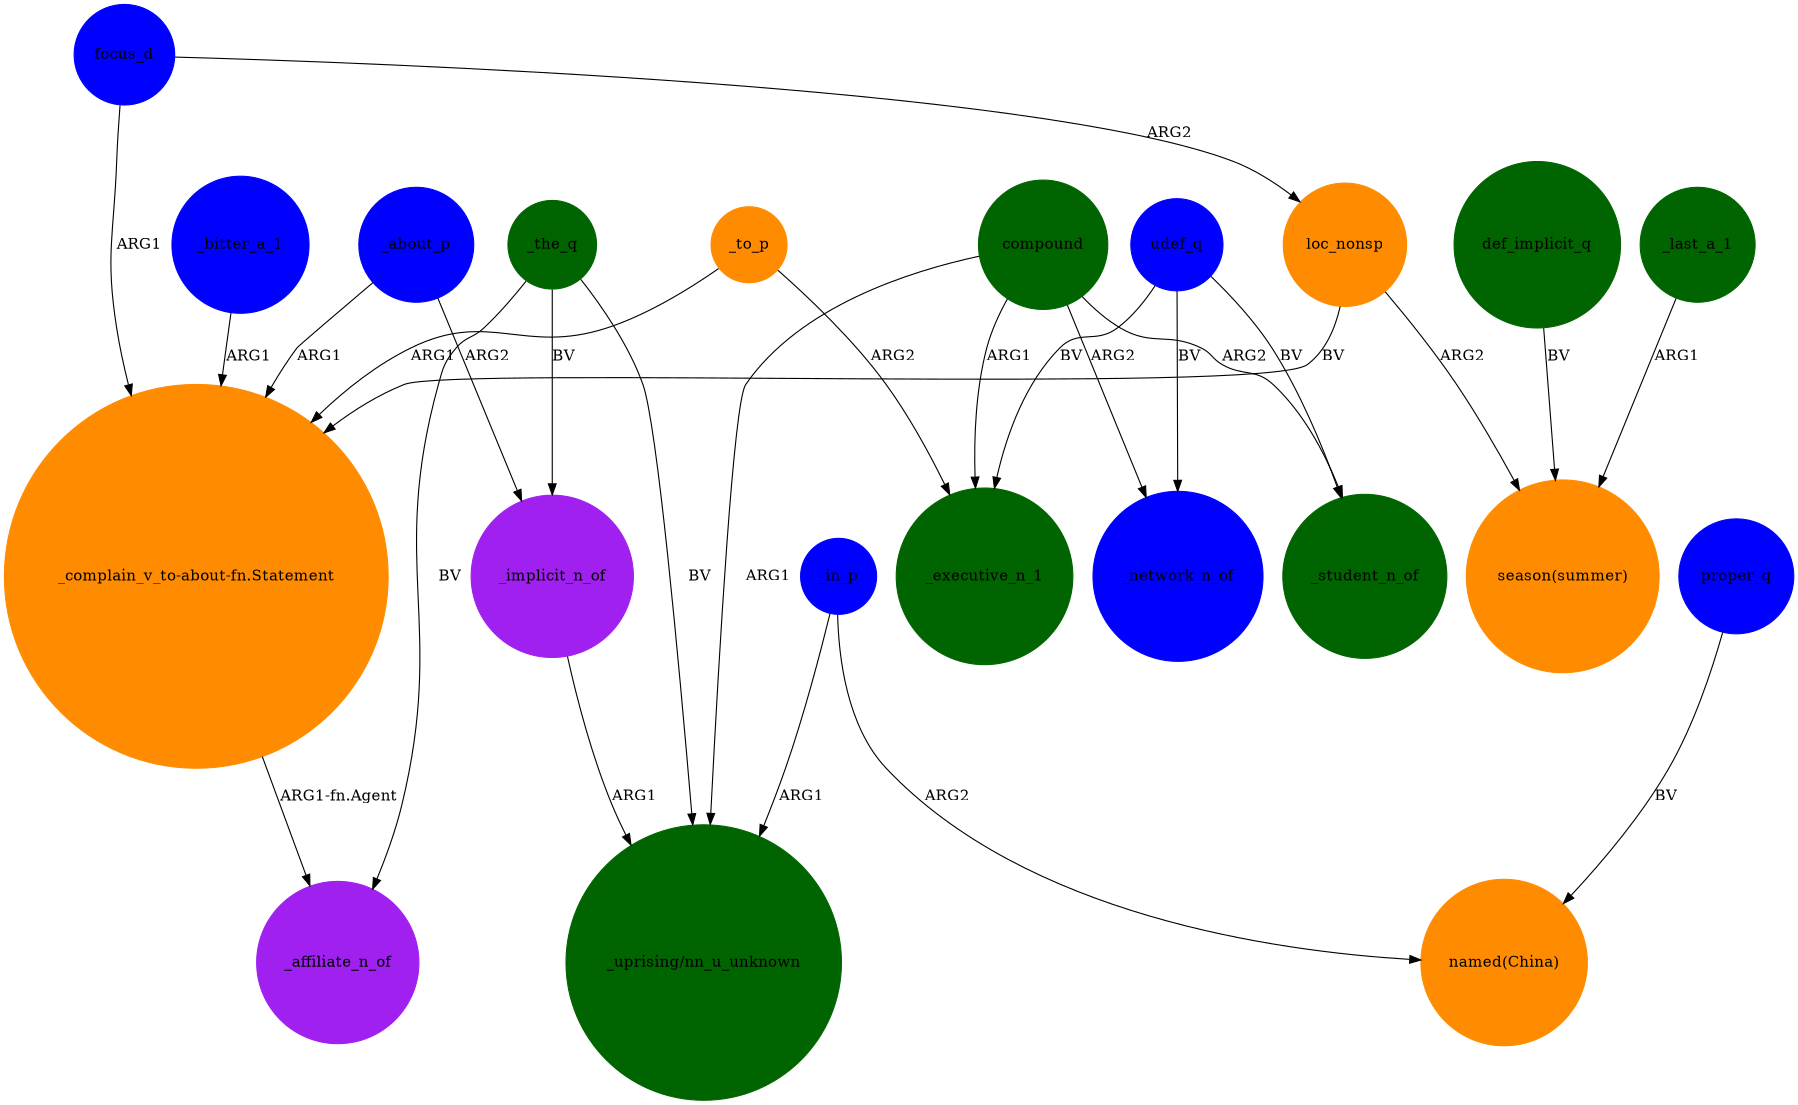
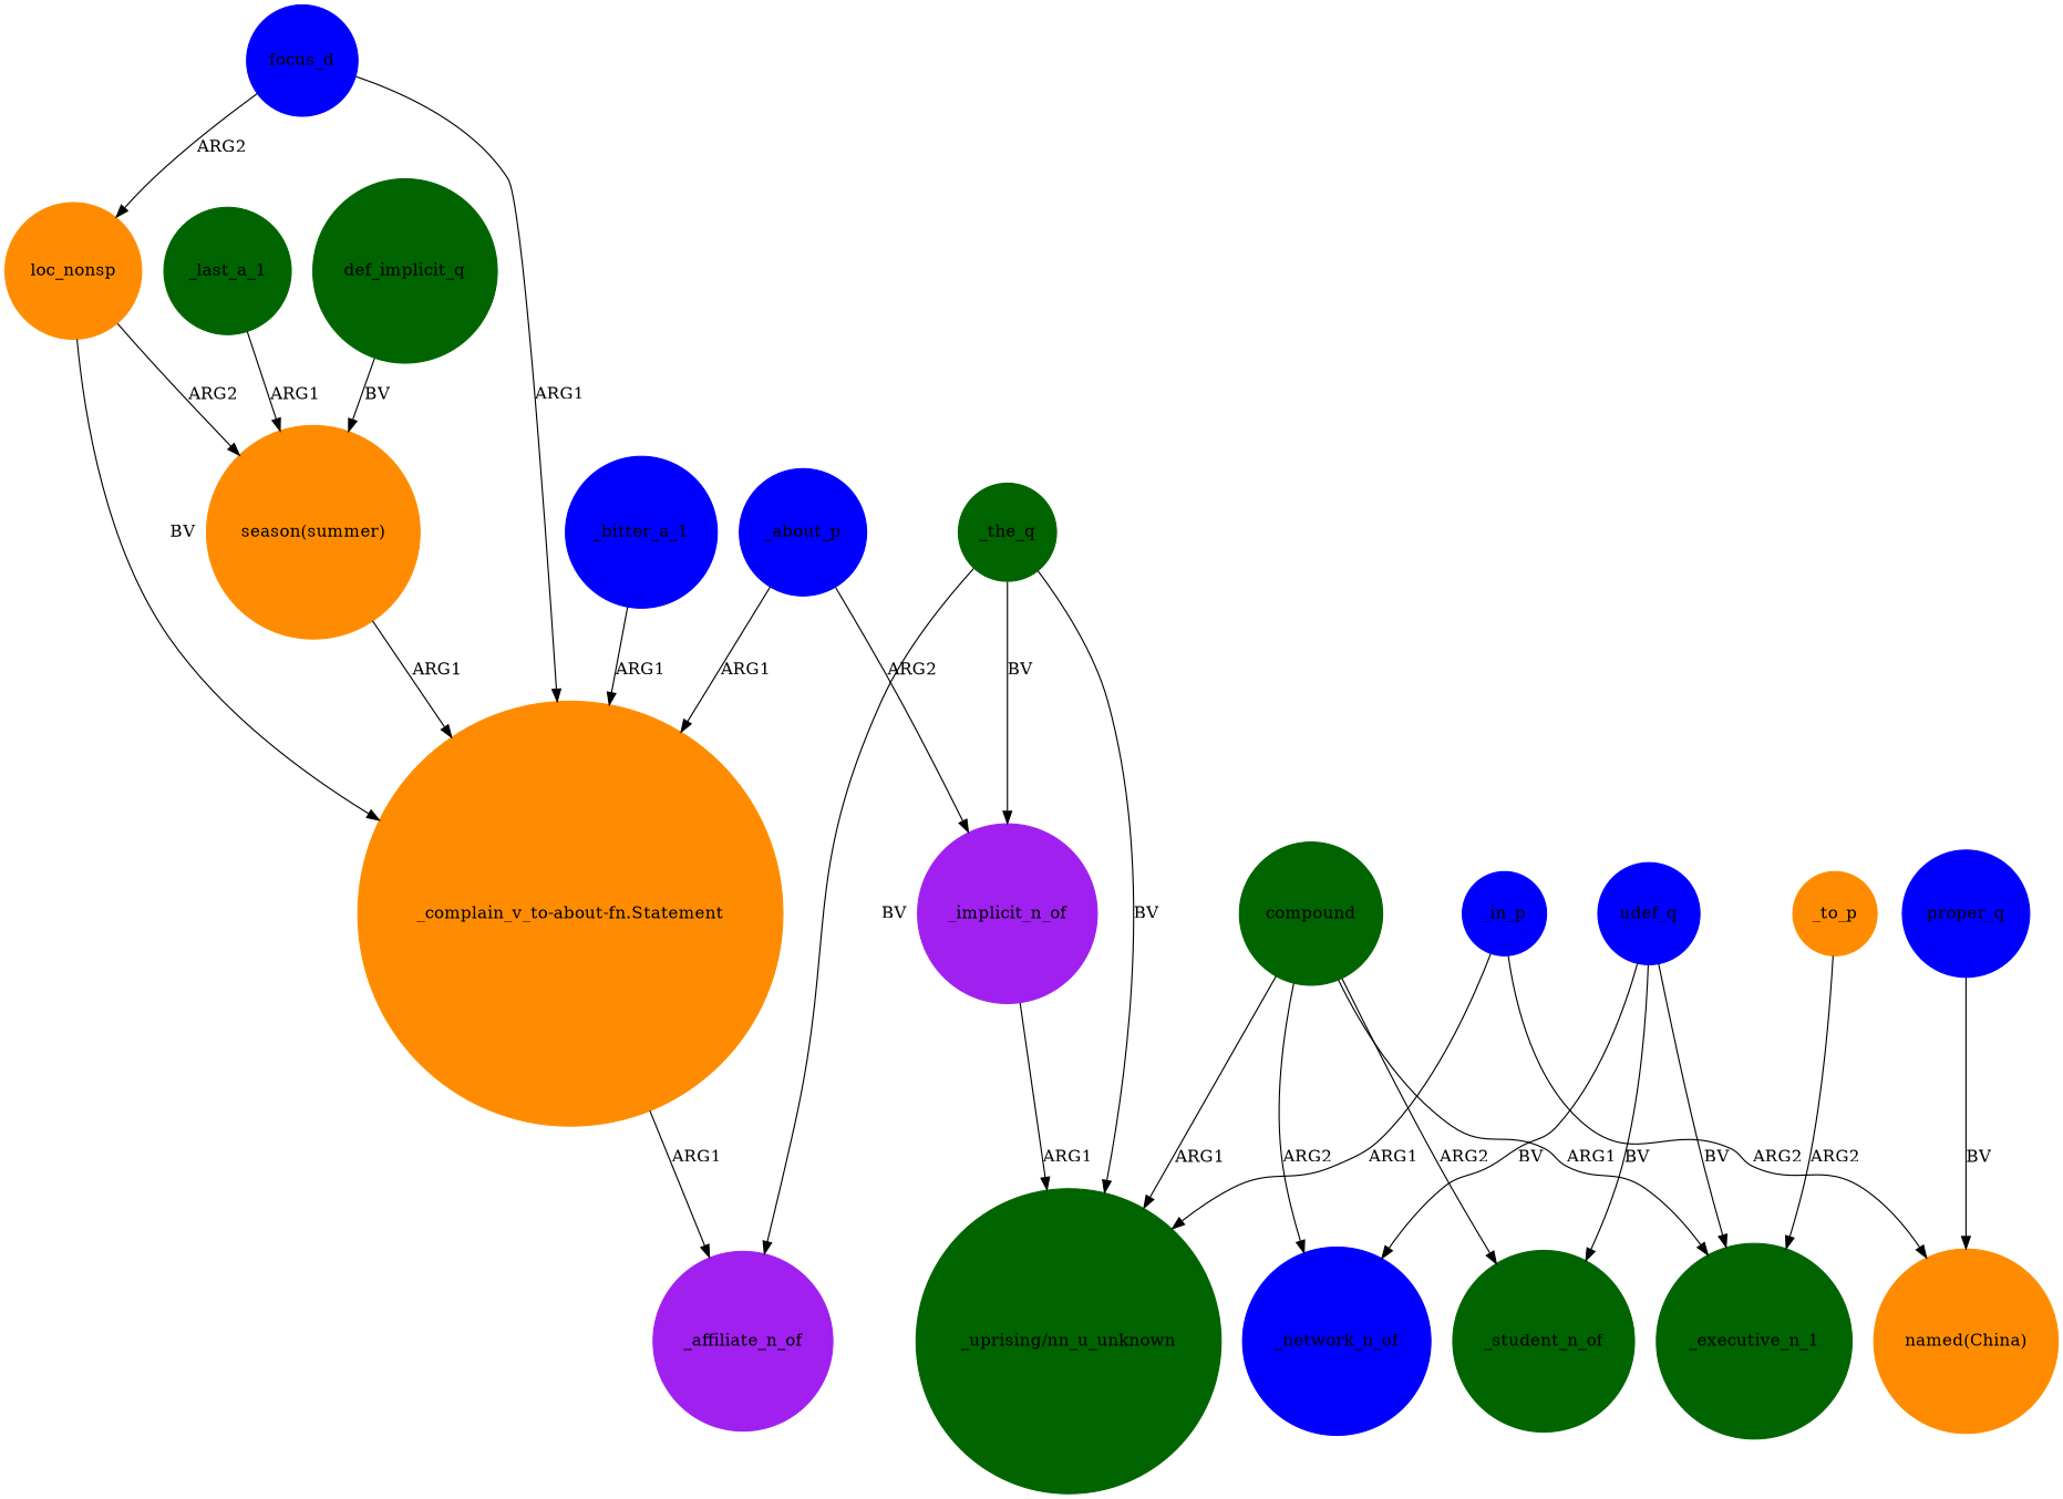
  digraph {
    node [color=darkgreen shape=circle style=filled]
    _affiliate_n_of [color=purple]
    _the_q
    n3 [color=purple label=_implicit_n_of]
    "_uprising/nn_u_unknown"
    focus_d [color=blue]
    loc_nonsp [color=darkorange]
    "_complain_v_to-about-fn.Statement" [color=darkorange]
    "season(summer)" [color=darkorange]
    udef_q [color=blue]
    _executive_n_1
    _student_n_of
    _network_n_of [color=blue]
    _about_p [color=blue]
    compound
    _to_p [color=darkorange]
    _last_a_1
    def_implicit_q
    proper_q [color=blue]
    "named(China)" [color=darkorange]
    _in_p [color=blue]
    _bitter_a_1 [color=blue]
    _the_q -> _affiliate_n_of [label=BV]
    _the_q -> n3 [label=BV]
    _the_q -> "_uprising/nn_u_unknown" [label=BV]
    n3 -> "_uprising/nn_u_unknown" [label=ARG1]
    focus_d -> loc_nonsp [label=ARG2]
    focus_d -> "_complain_v_to-about-fn.Statement" [label=ARG1]
    loc_nonsp -> "_complain_v_to-about-fn.Statement" [label=BV]
    loc_nonsp -> "season(summer)" [label=ARG2]
-   "_complain_v_to-about-fn.Statement" -> _affiliate_n_of [label="ARG1-fn.Agent"]
+   "_complain_v_to-about-fn.Statement" -> _affiliate_n_of [label=ARG1]
    udef_q -> _executive_n_1 [label=BV]
    udef_q -> _student_n_of [label=BV]
    udef_q -> _network_n_of [label=BV]
    _about_p -> n3 [label=ARG2]
    _about_p -> "_complain_v_to-about-fn.Statement" [label=ARG1]
    compound -> "_uprising/nn_u_unknown" [label=ARG1]
    compound -> _executive_n_1 [label=ARG1]
    compound -> _student_n_of [label=ARG2]
    compound -> _network_n_of [label=ARG2]
-   _to_p -> "_complain_v_to-about-fn.Statement" [label=ARG1]
+   "season(summer)" -> "_complain_v_to-about-fn.Statement" [label=ARG1]
    _to_p -> _executive_n_1 [label=ARG2]
    _last_a_1 -> "season(summer)" [label=ARG1]
    def_implicit_q -> "season(summer)" [label=BV]
    proper_q -> "named(China)" [label=BV]
    _in_p -> "_uprising/nn_u_unknown" [label=ARG1]
    _in_p -> "named(China)" [label=ARG2]
    _bitter_a_1 -> "_complain_v_to-about-fn.Statement" [label=ARG1]
  }
